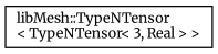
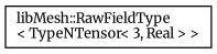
  digraph {
    rankdir=LR
    fontname=Merriweather
-   n1 [color=black fillcolor=white fontname=Merriweather fontsize=10 height=0.2 label="libMesh::TypeNTensor\l\< TypeNTensor\< 3, Real \> \>" shape=record style=filled width=0.4]
+   n1 [color=black fillcolor=white fontname=Merriweather fontsize=10 height=0.2 label="libMesh::RawFieldType\l\< TypeNTensor\< 3, Real \> \>" shape=record style=filled width=0.4]
  }
